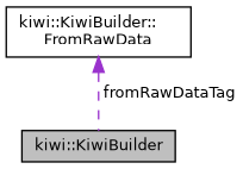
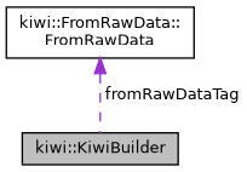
  digraph {
    node [color=black fontname=Helvetica fontsize=10 shape=record style=filled]
    n1 [fillcolor=grey75 fontcolor=black height=0.2 label="kiwi::KiwiBuilder" width=0.4]
-   n2 [fillcolor=white height=0.2 label="kiwi::KiwiBuilder::\lFromRawData" width=0.4]
+   n2 [fillcolor=white height=0.2 label="kiwi::FromRawData::\lFromRawData" width=0.4]
    n2 -> n1 [color=darkorchid3 dir=back fontname=Helvetica fontsize=10 label=" fromRawDataTag" labelfontname=Helvetica labelfontsize=10 style=dashed]
  }
